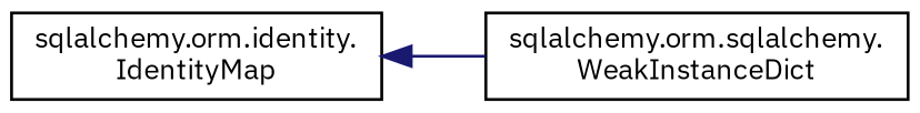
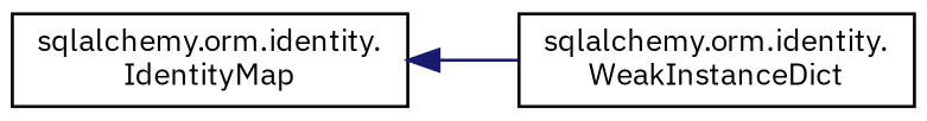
  digraph {
    rankdir=LR
    fontname="IBM Plex Sans"
    node [color=black fillcolor=white fontname="IBM Plex Sans" fontsize=10 shape=record style=filled]
    n1 [height=0.2 label="sqlalchemy.orm.identity.\lIdentityMap" width=0.4]
-   n2 [height=0.2 label="sqlalchemy.orm.sqlalchemy.\lWeakInstanceDict" width=0.4]
+   n2 [height=0.2 label="sqlalchemy.orm.identity.\lWeakInstanceDict" width=0.4]
    n1 -> n2 [color=midnightblue dir=back fontname="IBM Plex Sans" fontsize=10 labelfontname=Helvetica labelfontsize=10 style=solid]
  }
